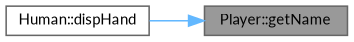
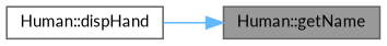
  digraph {
    rankdir=RL
    fontname=Lato
    node [fontname=Lato fontsize=10 shape=box style=filled]
-   n1 [color=gray40 fillcolor=grey60 fontcolor=black height=0.2 label="Player::getName" width=0.4]
+   n1 [color=gray40 fillcolor=grey60 fontcolor=black height=0.2 label="Human::getName" width=0.4]
    n2 [color=grey40 fillcolor=white height=0.2 label="Human::dispHand" width=0.4]
    n1 -> n2 [color=steelblue1 dir=back fontname=Lato fontsize=10 labelfontname=Helvetica labelfontsize=10 style=solid]
  }
